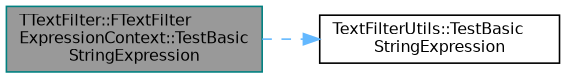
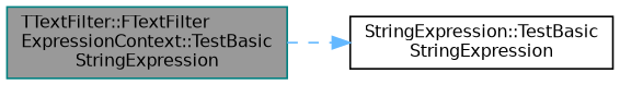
  digraph {
    rankdir=LR
    node [fontname=Helvetica fontsize=10 shape=box style=filled]
    n1 [color=teal fillcolor=grey60 fontcolor=black height=0.2 label="TTextFilter::FTextFilter\lExpressionContext::TestBasic\lStringExpression" width=0.4]
-   n2 [color=black fillcolor=white height=0.2 label="TextFilterUtils::TestBasic\lStringExpression" width=0.4]
+   n2 [color=black fillcolor=white height=0.2 label="StringExpression::TestBasic\lStringExpression" width=0.4]
    n1 -> n2 [color=steelblue1 fontname=Helvetica fontsize=10 labelfontname=Helvetica labelfontsize=10 style=dashed]
  }
